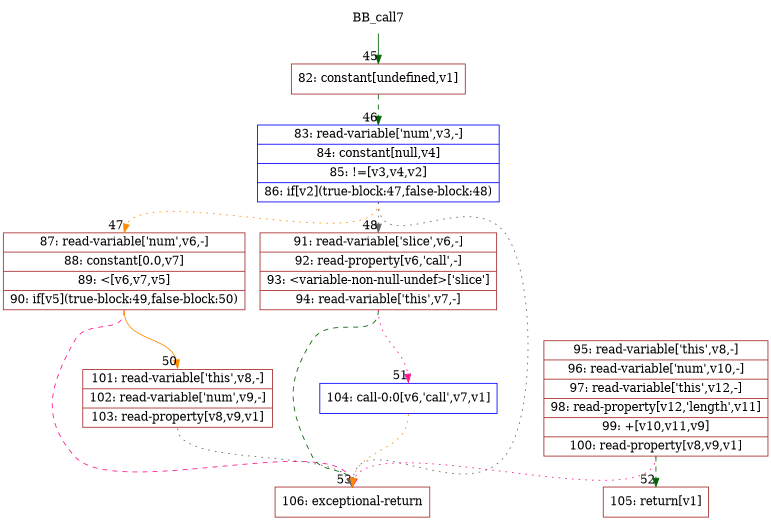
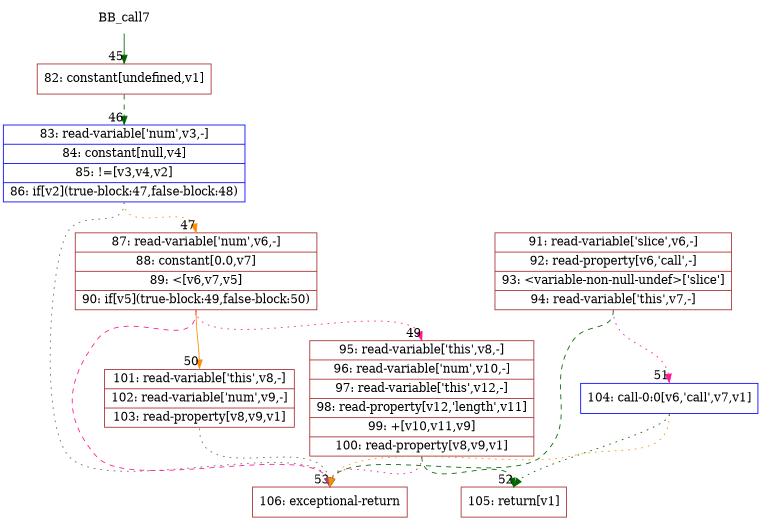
  digraph {
    rankdir=TD
    node [color=brown shape=record]
    edge [color=darkgreen headport=n style=dotted tailport=s]
    n1 [label=BB_call7 shape=none]
    n2 [label="{82: constant[undefined,v1]}"]
    n3 [color=blue label="{83: read-variable['num',v3,-]|84: constant[null,v4]|85: !=[v3,v4,v2]|86: if[v2](true-block:47,false-block:48)}"]
    n4 [label="{87: read-variable['num',v6,-]|88: constant[0.0,v7]|89: \<[v6,v7,v5]|90: if[v5](true-block:49,false-block:50)}"]
    n5 [label="{91: read-variable['slice',v6,-]|92: read-property[v6,'call',-]|93: \<variable-non-null-undef\>['slice']|94: read-variable['this',v7,-]}"]
    n6 [label="{106: exceptional-return}"]
    n7 [label="{95: read-variable['this',v8,-]|96: read-variable['num',v10,-]|97: read-variable['this',v12,-]|98: read-property[v12,'length',v11]|99: +[v10,v11,v9]|100: read-property[v8,v9,v1]}"]
    n8 [label="{101: read-variable['this',v8,-]|102: read-variable['num',v9,-]|103: read-property[v8,v9,v1]}"]
    n9 [color=blue label="{104: call-0:0[v6,'call',v7,v1]}"]
    n10 [label="{105: return[v1]}"]
    n1 -> n2 [headlabel="    45" style=solid]
    n2 -> n3 [headlabel="      46" style=dashed]
    n3 -> n4 [color=darkorange headlabel="      47"]
-   n3 -> n5 [color=gray40 headlabel="      48"]
    n3 -> n6 [color=gray40 headlabel="      53"]
    n4 -> n6 [color=deeppink style=dashed]
+   n4 -> n7 [color=deeppink headlabel="      49"]
    n4 -> n8 [color=darkorange headlabel="      50" style=solid]
    n5 -> n6 [style=dashed]
    n5 -> n9 [color=deeppink headlabel="      51"]
    n7 -> n6 [color=deeppink]
    n7 -> n10 [headlabel="      52" style=dashed]
    n8 -> n6 [color=gray40]
    n9 -> n6 [color=darkorange]
+   n9 -> n10
  }
